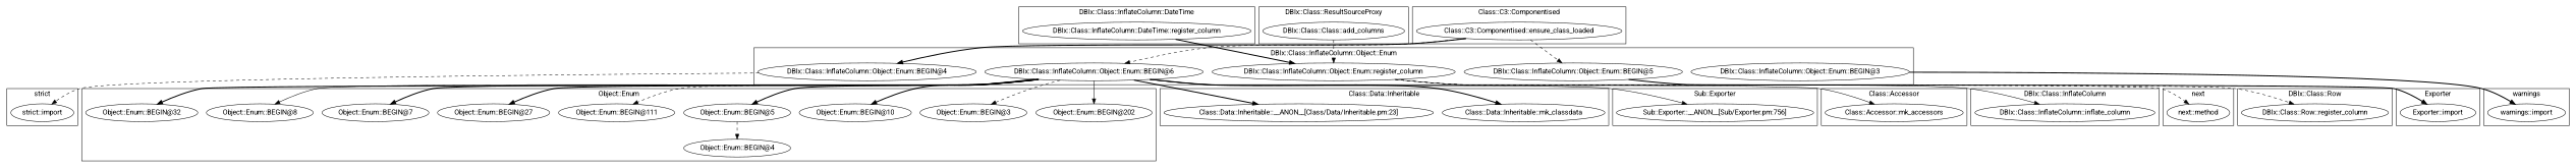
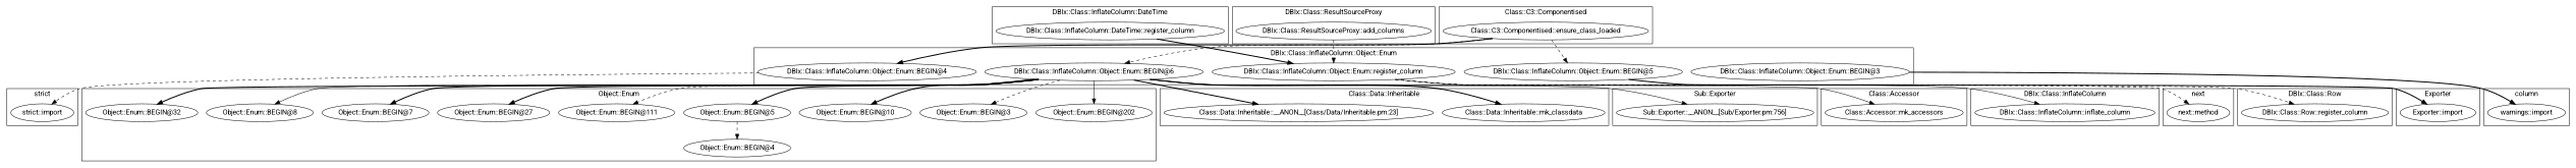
  digraph {
    fontname=Roboto
    node [fontname=Roboto]
    edge [fontname=Roboto style=bold]
    "DBIx::Class::InflateColumn::Object::Enum::BEGIN@4"
    "DBIx::Class::InflateColumn::Object::Enum::BEGIN@6"
    "DBIx::Class::InflateColumn::Object::Enum::register_column"
    "DBIx::Class::InflateColumn::Object::Enum::BEGIN@5"
    "DBIx::Class::InflateColumn::Object::Enum::BEGIN@3"
    "DBIx::Class::InflateColumn::DateTime::register_column"
    "DBIx::Class::InflateColumn::inflate_column"
-   "DBIx::Class::ResultSourceProxy::add_columns" [label="DBIx::Class::Class::add_columns"]
+   "DBIx::Class::ResultSourceProxy::add_columns"
    "Exporter::import"
    "Class::C3::Componentised::ensure_class_loaded"
    "Object::Enum::BEGIN@5"
    "Object::Enum::BEGIN@111"
    "Object::Enum::BEGIN@27"
    "Object::Enum::BEGIN@7"
    "Object::Enum::BEGIN@8"
    "Object::Enum::BEGIN@32"
    "Object::Enum::BEGIN@4"
    "Object::Enum::BEGIN@202"
    "Object::Enum::BEGIN@3"
    "Object::Enum::BEGIN@10"
    "Class::Data::Inheritable::__ANON__[Class/Data/Inheritable.pm:23]"
    "Class::Data::Inheritable::mk_classdata"
    "warnings::import"
    "next::method"
    "DBIx::Class::Row::register_column"
    "Sub::Exporter::__ANON__[Sub/Exporter.pm:756]"
    "strict::import"
    "Class::Accessor::mk_accessors"
    subgraph cluster_1 {
      label="DBIx::Class::InflateColumn::Object::Enum"
      "DBIx::Class::InflateColumn::Object::Enum::BEGIN@4"
      "DBIx::Class::InflateColumn::Object::Enum::BEGIN@6"
      "DBIx::Class::InflateColumn::Object::Enum::register_column"
      "DBIx::Class::InflateColumn::Object::Enum::BEGIN@5"
      "DBIx::Class::InflateColumn::Object::Enum::BEGIN@3"
    }
    subgraph cluster_2 {
      label="DBIx::Class::InflateColumn::DateTime"
      "DBIx::Class::InflateColumn::DateTime::register_column"
    }
    subgraph cluster_3 {
      label="DBIx::Class::InflateColumn"
      "DBIx::Class::InflateColumn::inflate_column"
    }
    subgraph cluster_4 {
      label="DBIx::Class::ResultSourceProxy"
      "DBIx::Class::ResultSourceProxy::add_columns"
    }
    subgraph cluster_5 {
      label=Exporter
      "Exporter::import"
    }
    subgraph cluster_6 {
      label="Class::C3::Componentised"
      "Class::C3::Componentised::ensure_class_loaded"
    }
    subgraph cluster_7 {
      label="Object::Enum"
      "Object::Enum::BEGIN@5"
      "Object::Enum::BEGIN@111"
      "Object::Enum::BEGIN@27"
      "Object::Enum::BEGIN@7"
      "Object::Enum::BEGIN@8"
      "Object::Enum::BEGIN@32"
      "Object::Enum::BEGIN@4"
      "Object::Enum::BEGIN@202"
      "Object::Enum::BEGIN@3"
      "Object::Enum::BEGIN@10"
    }
    subgraph cluster_8 {
      label="Class::Data::Inheritable"
      "Class::Data::Inheritable::__ANON__[Class/Data/Inheritable.pm:23]"
      "Class::Data::Inheritable::mk_classdata"
    }
    subgraph cluster_9 {
-     label=warnings
+     label=column
      "warnings::import"
    }
    subgraph cluster_10 {
      label=next
      "next::method"
    }
    subgraph cluster_11 {
      label="DBIx::Class::Row"
      "DBIx::Class::Row::register_column"
    }
    subgraph cluster_12 {
      label="Sub::Exporter"
      "Sub::Exporter::__ANON__[Sub/Exporter.pm:756]"
    }
    subgraph cluster_13 {
      label="strict"
      "strict::import"
    }
    subgraph cluster_14 {
      label="Class::Accessor"
      "Class::Accessor::mk_accessors"
    }
    "DBIx::Class::InflateColumn::Object::Enum::BEGIN@4" -> "strict::import" [style=dashed]
    "DBIx::Class::InflateColumn::Object::Enum::BEGIN@6" -> "Object::Enum::BEGIN@5"
    "DBIx::Class::InflateColumn::Object::Enum::BEGIN@6" -> "Object::Enum::BEGIN@111" [style=dashed]
    "DBIx::Class::InflateColumn::Object::Enum::BEGIN@6" -> "Object::Enum::BEGIN@27"
    "DBIx::Class::InflateColumn::Object::Enum::BEGIN@6" -> "Object::Enum::BEGIN@7"
    "DBIx::Class::InflateColumn::Object::Enum::BEGIN@6" -> "Object::Enum::BEGIN@8" [style=solid]
    "DBIx::Class::InflateColumn::Object::Enum::BEGIN@6" -> "Object::Enum::BEGIN@32"
    "DBIx::Class::InflateColumn::Object::Enum::BEGIN@6" -> "Object::Enum::BEGIN@202" [style=solid]
    "DBIx::Class::InflateColumn::Object::Enum::BEGIN@6" -> "Object::Enum::BEGIN@3" [style=dashed]
    "DBIx::Class::InflateColumn::Object::Enum::BEGIN@6" -> "Object::Enum::BEGIN@10"
    "DBIx::Class::InflateColumn::Object::Enum::BEGIN@6" -> "Class::Data::Inheritable::__ANON__[Class/Data/Inheritable.pm:23]"
    "DBIx::Class::InflateColumn::Object::Enum::BEGIN@6" -> "Class::Data::Inheritable::mk_classdata"
    "DBIx::Class::InflateColumn::Object::Enum::BEGIN@6" -> "Sub::Exporter::__ANON__[Sub/Exporter.pm:756]" [style=solid]
    "DBIx::Class::InflateColumn::Object::Enum::BEGIN@6" -> "Class::Accessor::mk_accessors" [style=solid]
    "DBIx::Class::InflateColumn::Object::Enum::register_column" -> "DBIx::Class::InflateColumn::inflate_column" [style=solid]
    "DBIx::Class::InflateColumn::Object::Enum::register_column" -> "next::method" [style=dashed]
    "DBIx::Class::InflateColumn::Object::Enum::register_column" -> "DBIx::Class::Row::register_column" [style=dashed]
    "DBIx::Class::InflateColumn::Object::Enum::BEGIN@5" -> "Exporter::import"
    "DBIx::Class::InflateColumn::Object::Enum::BEGIN@3" -> "warnings::import"
    "DBIx::Class::InflateColumn::DateTime::register_column" -> "DBIx::Class::InflateColumn::Object::Enum::register_column"
    "DBIx::Class::ResultSourceProxy::add_columns" -> "DBIx::Class::InflateColumn::Object::Enum::register_column" [style=dashed]
    "Class::C3::Componentised::ensure_class_loaded" -> "DBIx::Class::InflateColumn::Object::Enum::BEGIN@4"
    "Class::C3::Componentised::ensure_class_loaded" -> "DBIx::Class::InflateColumn::Object::Enum::BEGIN@6" [style=dashed]
    "Class::C3::Componentised::ensure_class_loaded" -> "DBIx::Class::InflateColumn::Object::Enum::BEGIN@5" [style=dashed]
    "Object::Enum::BEGIN@5" -> "Object::Enum::BEGIN@4" [style=dashed]
  }
